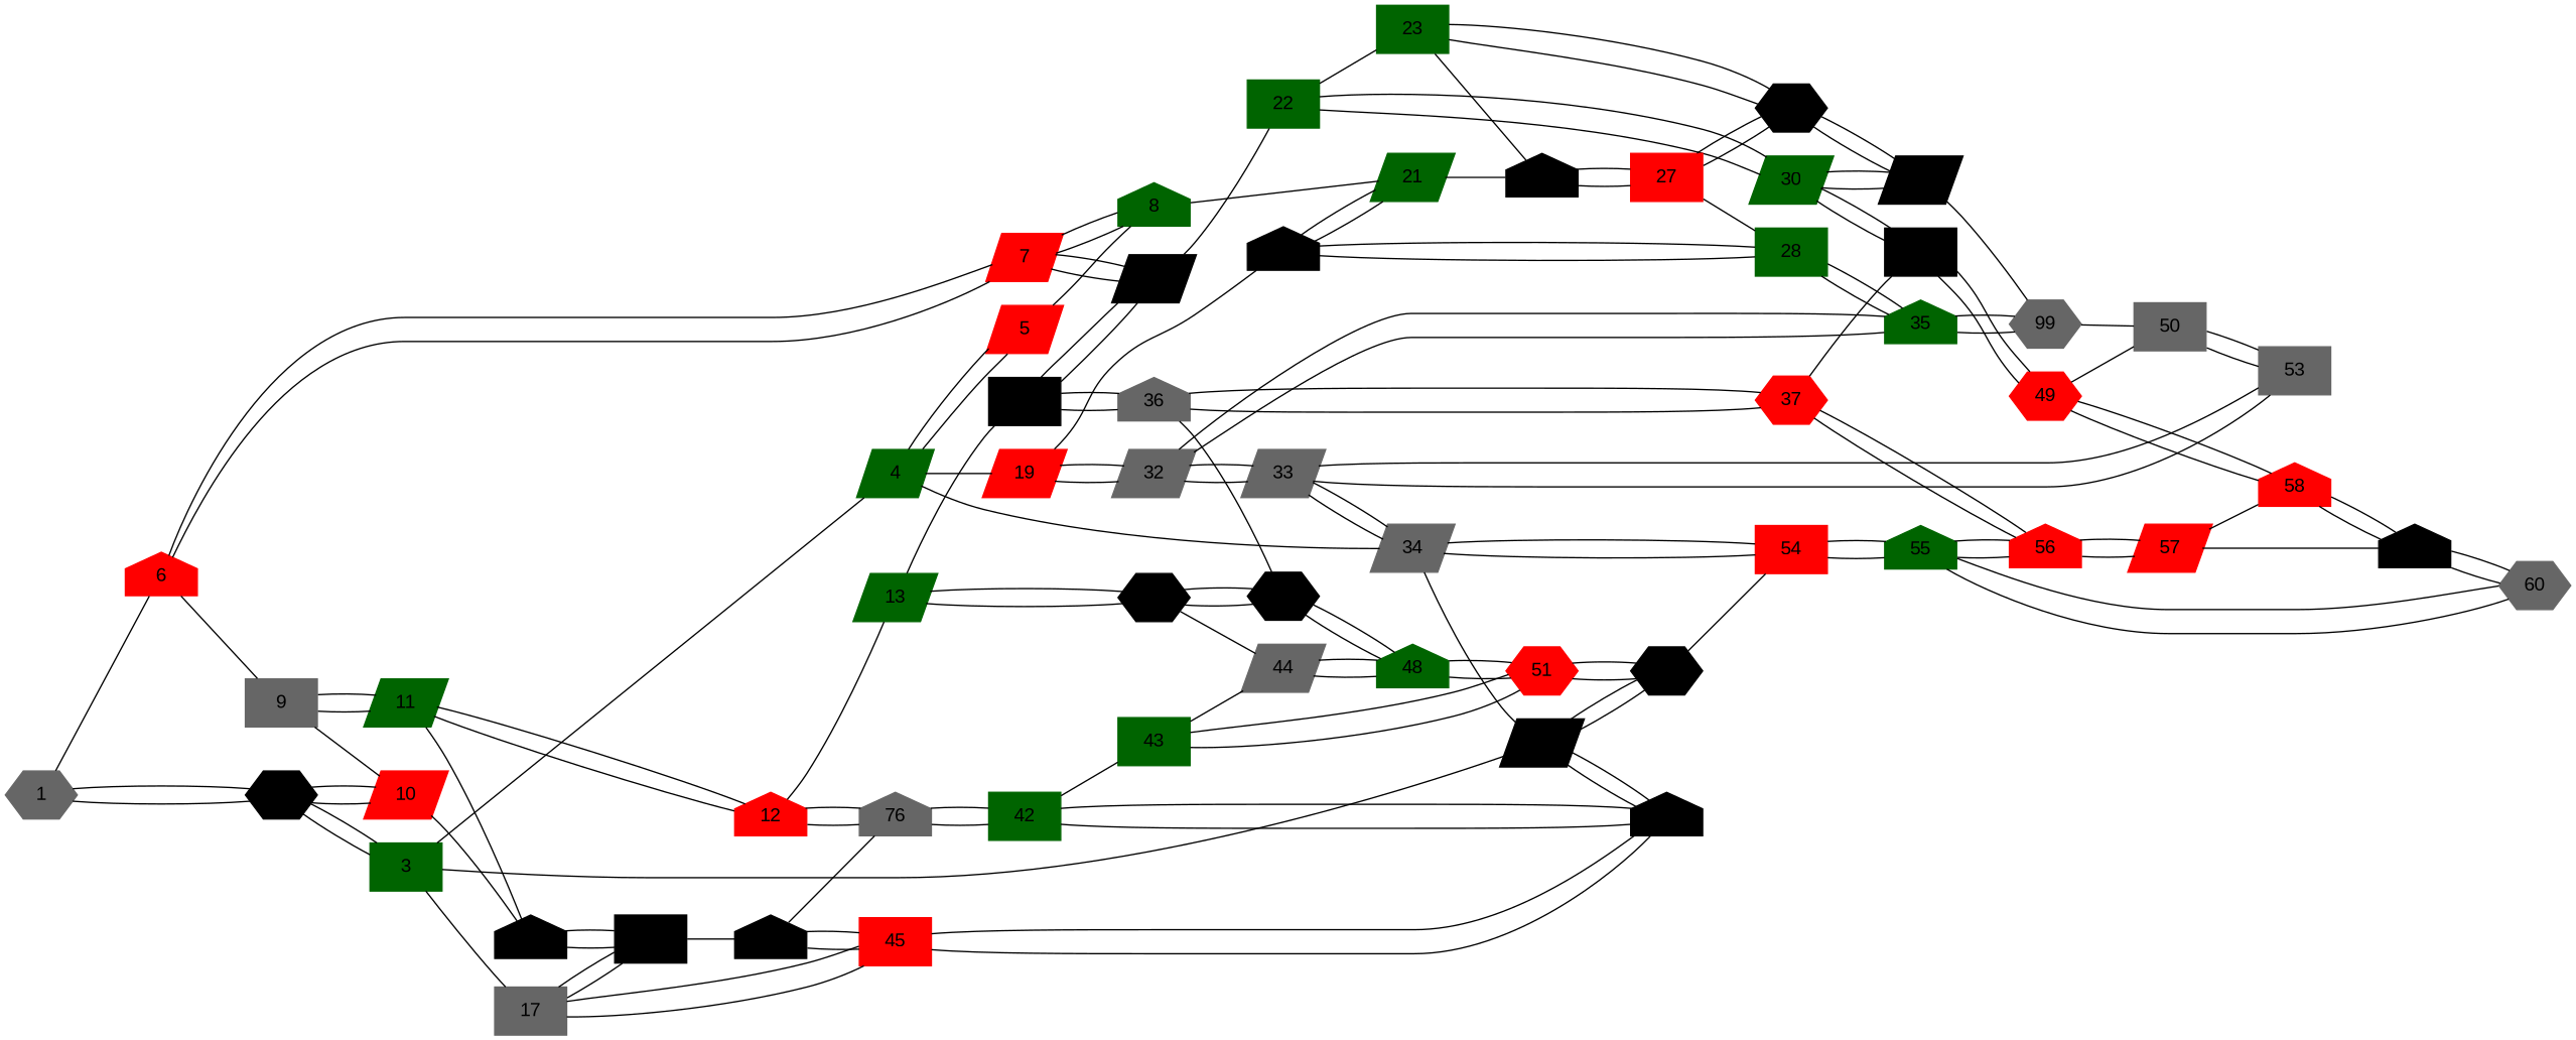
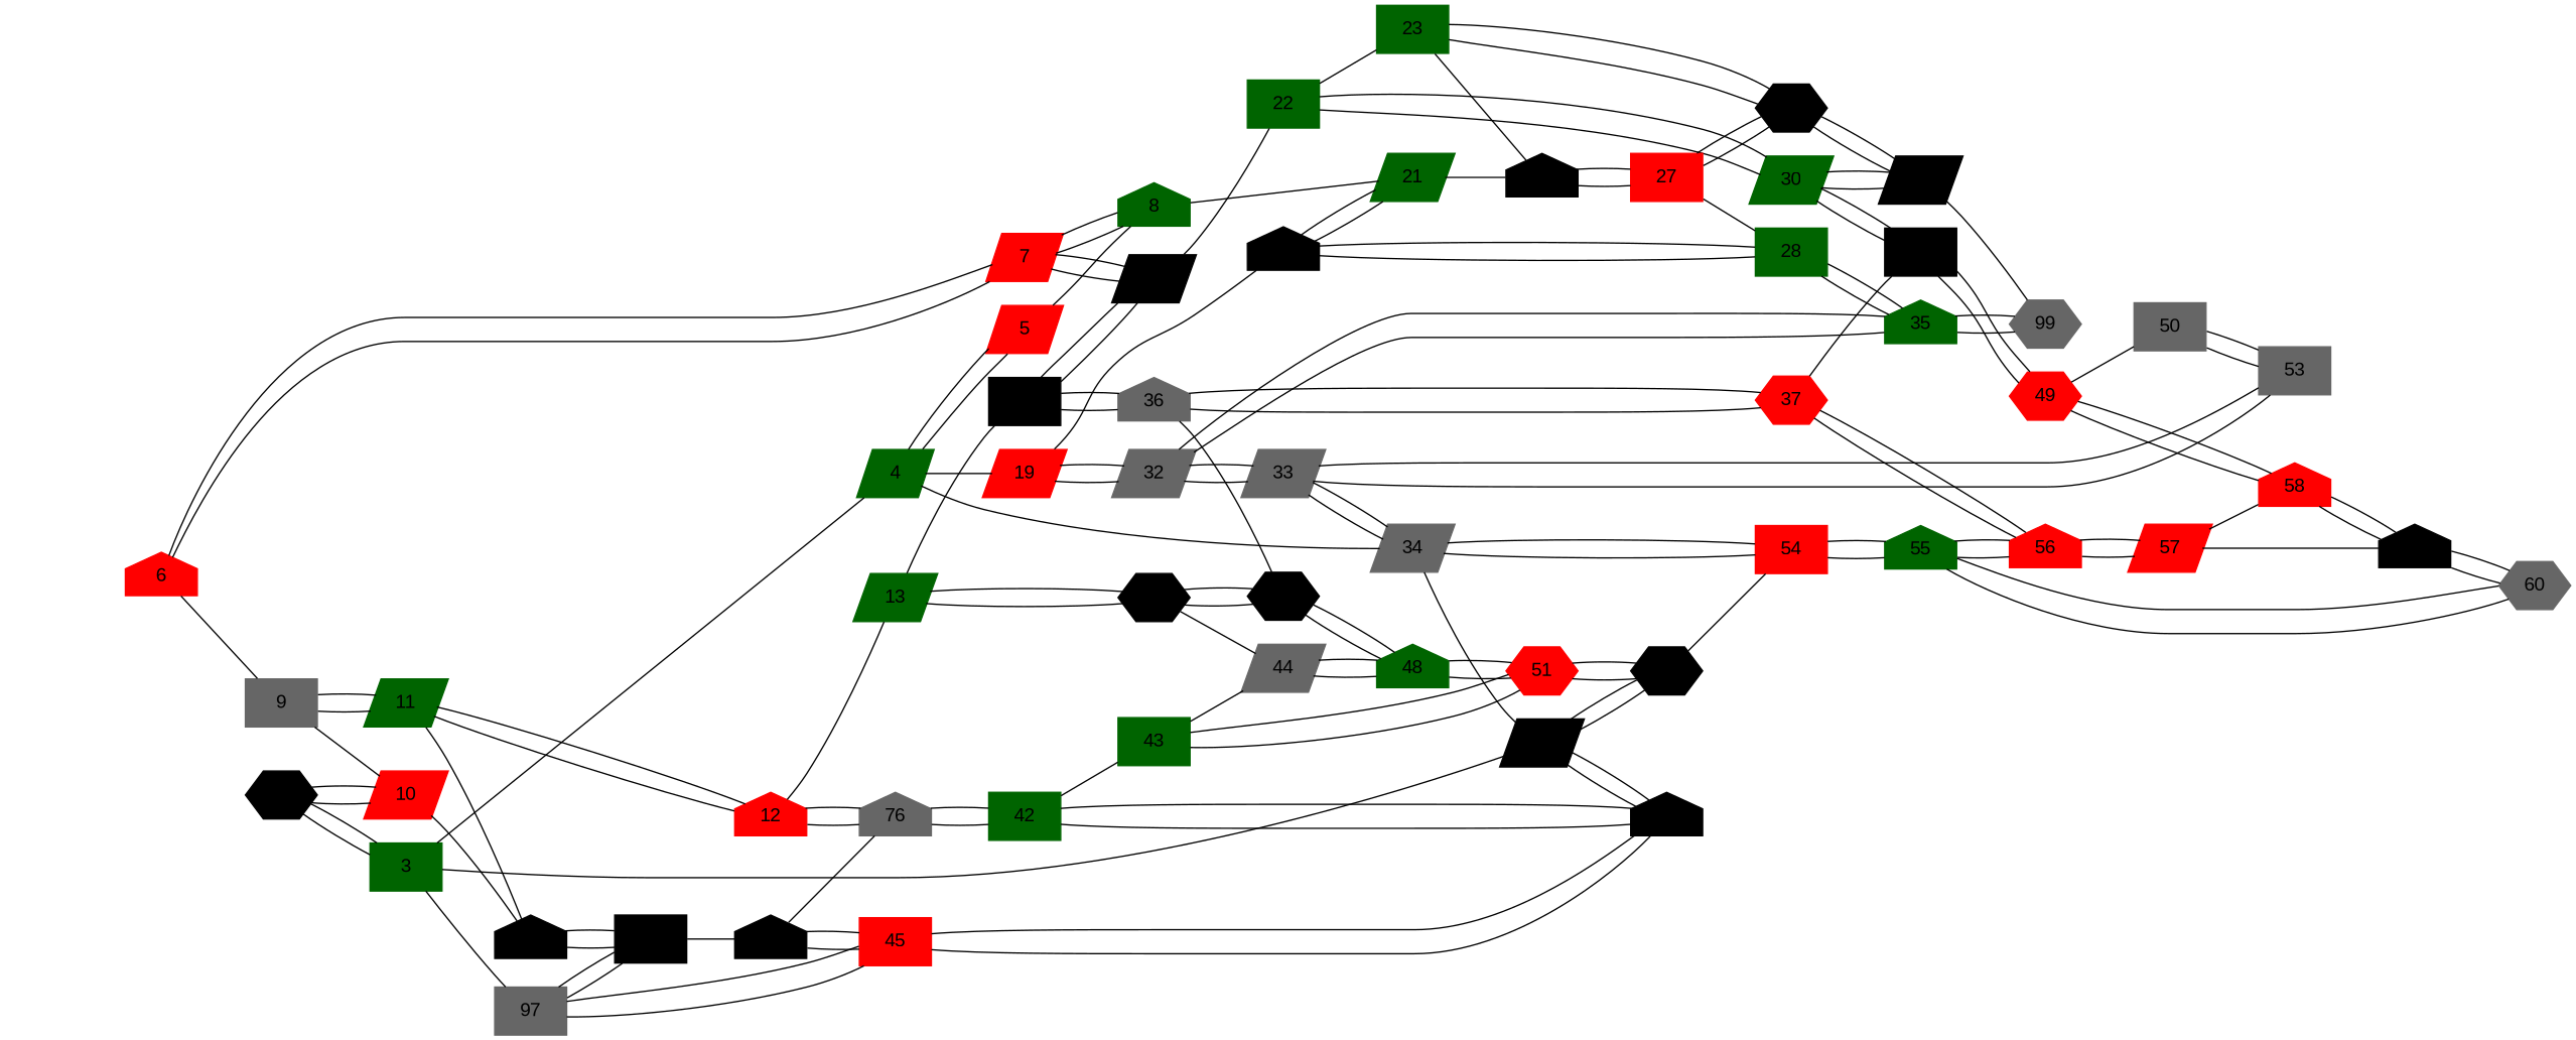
  graph {
    fontname="Liberation Sans"
    rankdir=LR
    node [color=black fontname="Liberation Sans" shape=parallelogram style=filled]
    edge [fontname="Liberation Sans"]
-   1 [color=gray40 shape=hexagon]
    2 [shape=hexagon]
    6 [color=red shape=house]
    3 [color=darkgreen shape=box]
    10 [color=red]
    7 [color=red]
    9 [color=gray40 shape=box]
    4 [color=darkgreen]
-   17 [color=gray40 shape=box]
+   17 [color=gray40 shape=box label=97]
    46
    16 [shape=house]
    5 [color=red]
    19 [color=red]
    34 [color=gray40]
    18 [shape=box]
    45 [color=red shape=box]
    47 [shape=house]
    52 [shape=hexagon]
    8 [color=darkgreen shape=house]
    20 [shape=house]
    32 [color=gray40]
    54 [color=red shape=box]
    21 [color=darkgreen]
    15
    11 [color=darkgreen]
    22 [color=darkgreen shape=box]
    24 [shape=house]
    12 [color=red shape=house]
    13 [color=darkgreen]
    n30 [color=gray40 label=76 shape=house]
    14 [shape=box]
    40 [shape=hexagon]
    42 [color=darkgreen shape=box]
    36 [color=gray40 shape=house]
    41 [shape=hexagon]
    44 [color=gray40]
    37 [color=red shape=hexagon]
    23 [color=darkgreen shape=box]
    30 [color=darkgreen]
    25 [shape=house]
    28 [color=darkgreen shape=box]
    35 [color=darkgreen shape=house]
    33 [color=gray40]
    27 [color=red shape=box]
    29 [shape=hexagon]
    31
    38 [shape=box]
    43 [color=darkgreen shape=box]
    n49 [color=gray40 label=99 shape=hexagon]
    49 [color=red shape=hexagon]
    50 [color=gray40 shape=box]
    53 [color=gray40 shape=box]
    55 [color=darkgreen shape=house]
    56 [color=red shape=house]
    48 [color=darkgreen shape=house]
    57 [color=red]
    58 [color=red shape=house]
    51 [color=red shape=hexagon]
    59 [shape=house]
    60 [color=gray40 shape=hexagon]
-   1 -- 2
-   1 -- 2
-   1 -- 6
    2 -- 3
    2 -- 3
    2 -- 10
    2 -- 10
    6 -- 7
    6 -- 7
    6 -- 9
    3 -- 4
    3 -- 17
    3 -- 46
    10 -- 16
    7 -- 8
    7 -- 8
    7 -- 15
    7 -- 15
    9 -- 10
    9 -- 11
    9 -- 11
    4 -- 5
    4 -- 5
    4 -- 19
    4 -- 34
    17 -- 18
    17 -- 18
    17 -- 45
    17 -- 45
    46 -- 47
    46 -- 47
    46 -- 52
    46 -- 52
    16 -- 18
    16 -- 18
    5 -- 8
    19 -- 20
    19 -- 32
    19 -- 32
    34 -- 46
    34 -- 54
    34 -- 54
    18 -- 25
    45 -- 47
    45 -- 47
    52 -- 54
    8 -- 21
    20 -- 21
    20 -- 21
    20 -- 28
    20 -- 28
    32 -- 35
    32 -- 35
    32 -- 33
    32 -- 33
    54 -- 55
    54 -- 55
    21 -- 24
    15 -- 22
    11 -- 16
    11 -- 12
    11 -- 12
    22 -- 23
    22 -- 30
    22 -- 30
    24 -- 27
    24 -- 27
    12 -- 13
    12 -- n30
    12 -- n30
    13 -- 14
    13 -- 40
    13 -- 40
    n30 -- 42
    n30 -- 42
    14 -- 15
    14 -- 15
    14 -- 36
    14 -- 36
    40 -- 41
    40 -- 41
    40 -- 44
    42 -- 47
    42 -- 47
    42 -- 43
    36 -- 41
    36 -- 37
    36 -- 37
    41 -- 48
    41 -- 48
    44 -- 48
    44 -- 48
    37 -- 38
    37 -- 56
    37 -- 56
    23 -- 24
    23 -- 29
    23 -- 29
    30 -- 31
    30 -- 31
    30 -- 38
    30 -- 38
    25 -- 45
    25 -- 45
    25 -- n30
    28 -- 35
    28 -- 35
    35 -- n49
    35 -- n49
    33 -- 34
    33 -- 34
    33 -- 53
    33 -- 53
    27 -- 28
    27 -- 29
    27 -- 29
    29 -- 31
    29 -- 31
    31 -- n49
    38 -- 49
    38 -- 49
    43 -- 44
    43 -- 51
    43 -- 51
-   n49 -- 50
    49 -- 50
    49 -- 58
    49 -- 58
    50 -- 53
    50 -- 53
    55 -- 56
    55 -- 56
    55 -- 60
    55 -- 60
    56 -- 57
    56 -- 57
    48 -- 51
    48 -- 51
    57 -- 58
    57 -- 59
    58 -- 59
    58 -- 59
    51 -- 52
    51 -- 52
    59 -- 60
    59 -- 60
  }
